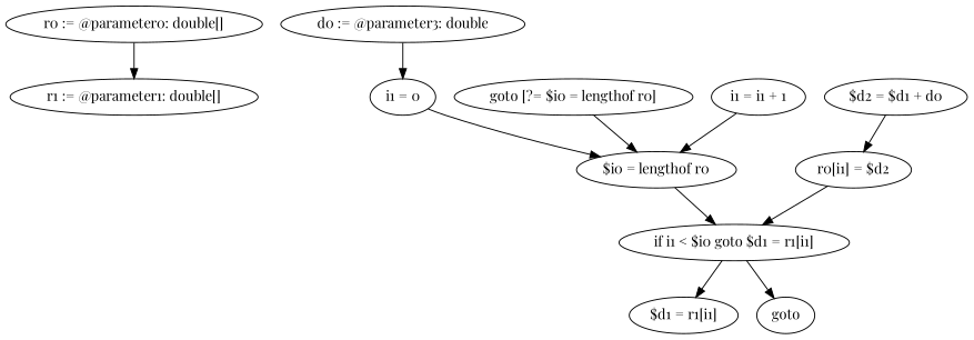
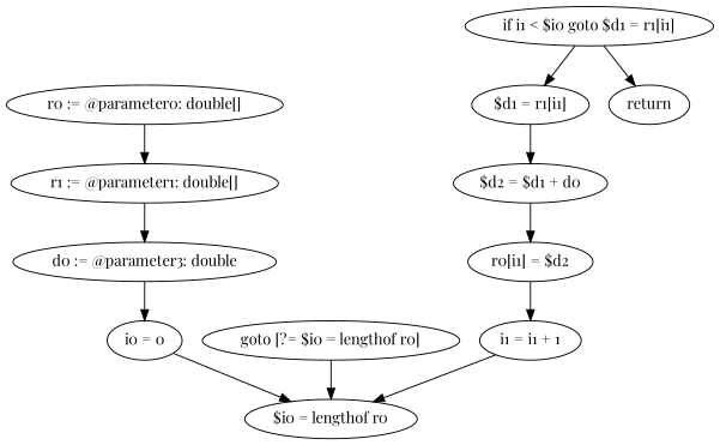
  digraph {
    fontname="Playfair Display"
    node [fontname="Playfair Display"]
    edge [fontname="Playfair Display"]
    "r0 := @parameter0: double[]"
    "r1 := @parameter1: double[]"
    n3 [label="d0 := @parameter3: double"]
-   "i1 = 0"
+   "i1 = 0" [label="i0 = 0"]
    "$i0 = lengthof r0"
    "goto [?= $i0 = lengthof r0]"
    "if i1 < $i0 goto $d1 = r1[i1]"
    "$d1 = r1[i1]"
    "$d2 = $d1 + d0"
    "r0[i1] = $d2"
    "i1 = i1 + 1"
-   return [label=goto]
+   return
    "r0 := @parameter0: double[]" -> "r1 := @parameter1: double[]"
+   "r1 := @parameter1: double[]" -> n3
    n3 -> "i1 = 0"
    "i1 = 0" -> "$i0 = lengthof r0"
-   "$i0 = lengthof r0" -> "if i1 < $i0 goto $d1 = r1[i1]"
    "goto [?= $i0 = lengthof r0]" -> "$i0 = lengthof r0"
    "if i1 < $i0 goto $d1 = r1[i1]" -> "$d1 = r1[i1]"
    "if i1 < $i0 goto $d1 = r1[i1]" -> return
+   "$d1 = r1[i1]" -> "$d2 = $d1 + d0"
    "$d2 = $d1 + d0" -> "r0[i1] = $d2"
-   "r0[i1] = $d2" -> "if i1 < $i0 goto $d1 = r1[i1]"
+   "r0[i1] = $d2" -> "i1 = i1 + 1"
    "i1 = i1 + 1" -> "$i0 = lengthof r0"
  }
